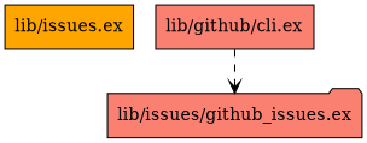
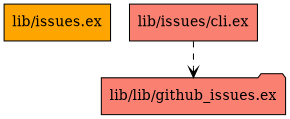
  digraph {
    node [style=filled fillcolor=salmon shape=box]
    "lib/issues.ex" [fillcolor=orange]
-   "lib/issues/cli.ex" [label="lib/github/cli.ex"]
-   "lib/issues/github_issues.ex" [shape=folder]
+   "lib/issues/cli.ex"
+   "lib/issues/github_issues.ex" [shape=folder label="lib/lib/github_issues.ex"]
    "lib/issues/cli.ex" -> "lib/issues/github_issues.ex" [style=dashed arrowhead=vee]
  }
